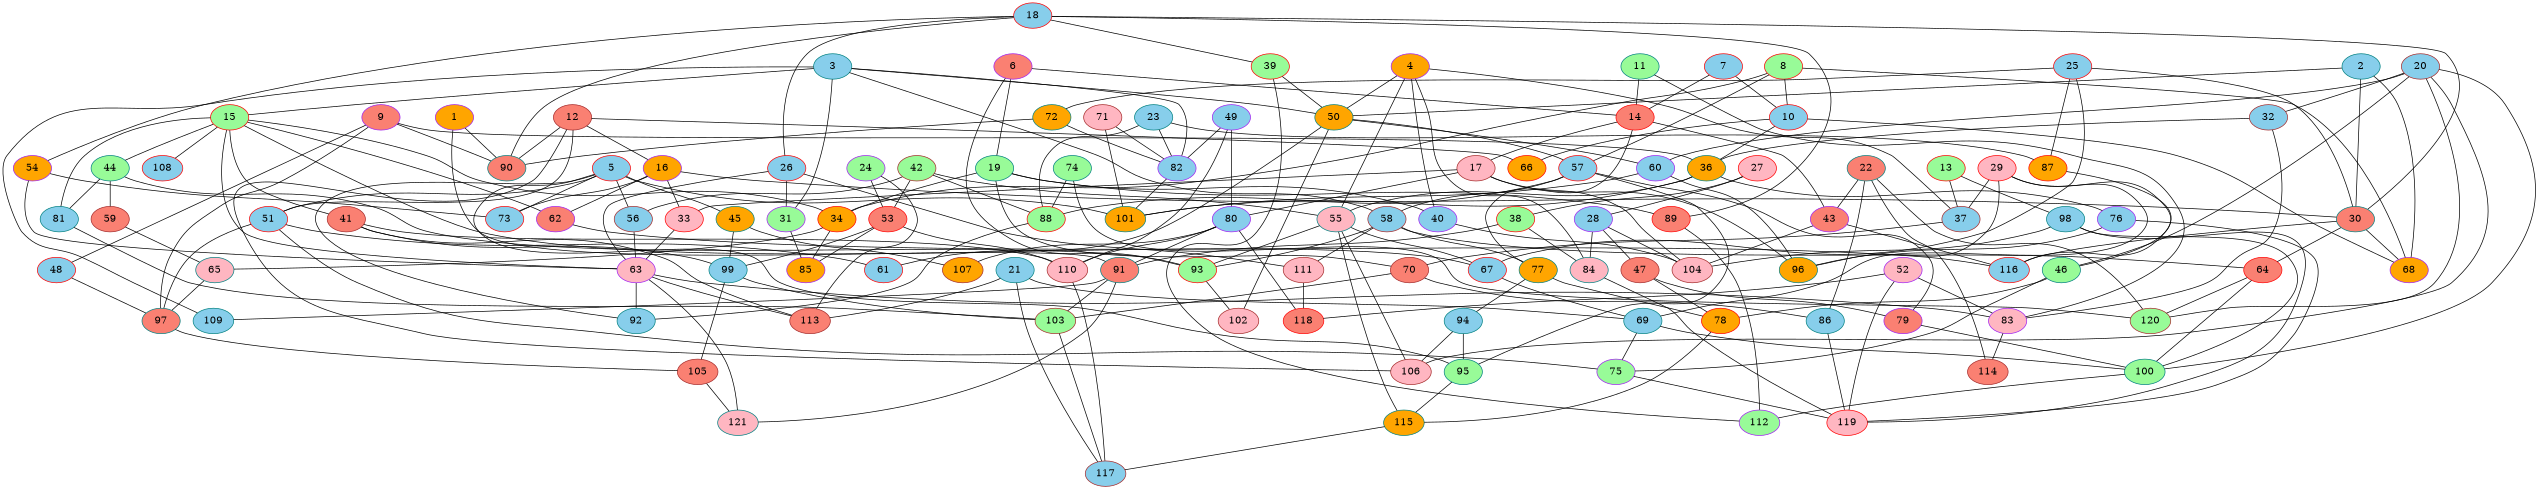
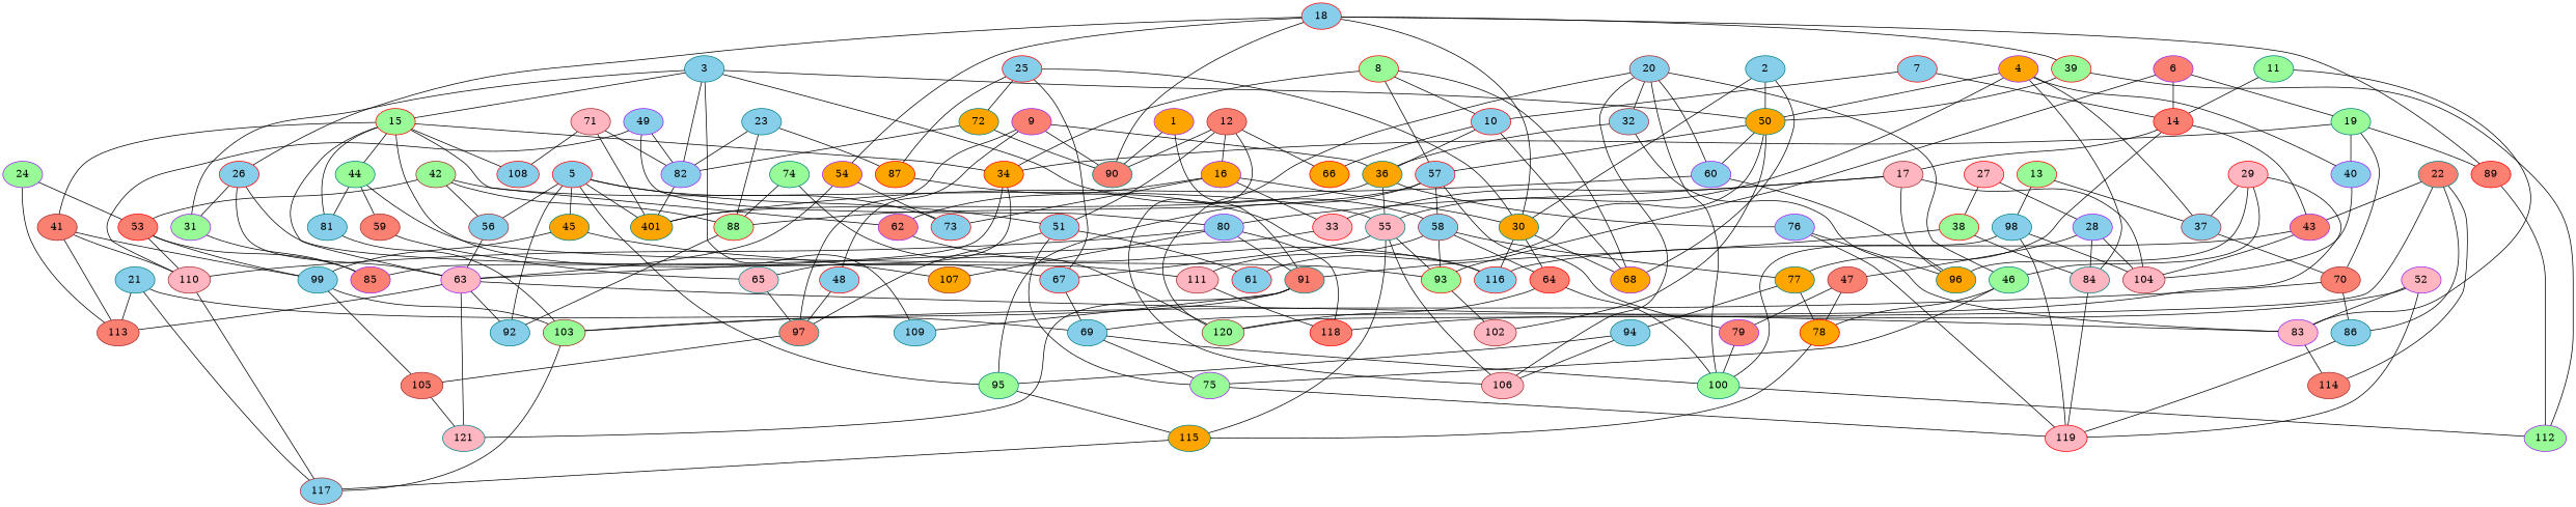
  graph {
    node [color=teal fillcolor=skyblue style=filled]
    1 [color=purple fillcolor=orange]
    90 [fillcolor=salmon]
    91 [fillcolor=salmon]
    109
    121 [fillcolor=lightpink]
    103 [color=brown fillcolor=palegreen]
-   30 [fillcolor=salmon]
+   30 [fillcolor=orange]
    2
    50 [fillcolor=orange]
    68 [color=purple fillcolor=orange]
    64 [color=red fillcolor=salmon]
    116 [color=red]
    57 [color=red]
    60 [color=purple]
    61 [color=red]
    102 [color=brown fillcolor=lightpink]
    3
    15 [color=red fillcolor=palegreen]
    31 [color=purple fillcolor=palegreen]
    58 [color=brown]
    82 [color=purple]
    34 [color=red fillcolor=orange]
    41 [color=brown fillcolor=salmon]
    44 [fillcolor=palegreen]
    62 [color=purple fillcolor=salmon]
    63 [color=purple fillcolor=lightpink]
    67 [color=red]
    81
    108 [color=red]
-   85 [color=purple fillcolor=orange]
+   85 [color=purple fillcolor=salmon]
    93 [color=red fillcolor=palegreen]
    77 [fillcolor=orange]
    111 [color=brown fillcolor=lightpink]
-   101 [fillcolor=orange]
+   101 [fillcolor=orange label=401]
    4 [color=purple fillcolor=orange]
    37 [color=brown]
    40 [color=purple]
    55 [fillcolor=lightpink]
    84 [fillcolor=lightpink]
    70 [color=brown fillcolor=salmon]
    104 [color=brown fillcolor=lightpink]
    106 [color=brown fillcolor=lightpink]
    115 [fillcolor=orange]
    119 [color=red fillcolor=lightpink]
    5 [color=red]
    45 [fillcolor=orange]
    51 [color=red]
    56 [color=brown]
    73 [color=red]
    92
    95 [fillcolor=palegreen]
    99
    107 [color=brown fillcolor=orange]
    97 [fillcolor=salmon]
    75 [color=purple fillcolor=palegreen]
    6 [color=purple fillcolor=salmon]
    14 [color=red fillcolor=salmon]
    19 [fillcolor=palegreen]
    17 [color=brown fillcolor=lightpink]
    43 [color=purple fillcolor=salmon]
    89 [color=red fillcolor=salmon]
    7 [color=red]
    10 [color=red]
    36 [fillcolor=orange]
    66 [color=red fillcolor=orange]
    8 [color=red fillcolor=palegreen]
    65 [fillcolor=lightpink]
    88 [color=red fillcolor=palegreen]
    79 [color=purple fillcolor=salmon]
    9 [color=purple fillcolor=salmon]
    48 [color=red]
    76 [color=purple]
    105 [color=brown fillcolor=salmon]
    11 [fillcolor=palegreen]
    83 [color=purple fillcolor=lightpink]
    114 [color=brown fillcolor=salmon]
    12 [color=brown fillcolor=salmon]
    16 [color=purple fillcolor=orange]
    33 [color=red fillcolor=lightpink]
    13 [color=red fillcolor=palegreen]
    98
    100 [fillcolor=palegreen]
    80 [color=purple]
    96 [fillcolor=orange]
    78 [color=red fillcolor=orange]
    94
    113 [color=brown fillcolor=salmon]
    110 [color=brown fillcolor=lightpink]
    59 [color=brown fillcolor=salmon]
    69
    118 [color=red fillcolor=salmon]
    18 [color=red]
    26 [color=red]
    39 [color=red fillcolor=palegreen]
    54 [color=purple fillcolor=orange]
    112 [color=purple fillcolor=palegreen]
    86
    20 [color=brown]
    32 [color=brown]
    46 [fillcolor=palegreen]
    120 [color=brown fillcolor=palegreen]
    21
    117 [color=brown]
    22 [fillcolor=salmon]
    23
    87 [color=red fillcolor=orange]
    24 [color=purple fillcolor=palegreen]
    53 [color=red fillcolor=salmon]
    25 [color=red]
    72 [fillcolor=orange]
    27 [color=red fillcolor=lightpink]
    28 [color=purple]
    38 [color=red fillcolor=palegreen]
    47 [color=brown fillcolor=salmon]
    29 [color=red fillcolor=lightpink]
    42 [color=brown fillcolor=palegreen]
    49 [color=purple]
    52 [color=purple fillcolor=lightpink]
    71 [color=brown fillcolor=lightpink]
    74 [fillcolor=palegreen]
    1 -- 90
    1 -- 91
    91 -- 109
    91 -- 121
    91 -- 103
    103 -- 117
    30 -- 68
    30 -- 64
    30 -- 116
    2 -- 30
    2 -- 50
    2 -- 68
    50 -- 57
    50 -- 60
    50 -- 61
    50 -- 102
    64 -- 100
    64 -- 120
    57 -- 58
    57 -- 95
    57 -- 88
    57 -- 79
    60 -- 101
    60 -- 96
    3 -- 109
    3 -- 50
    3 -- 15
    3 -- 31
    3 -- 58
    3 -- 82
    15 -- 34
    15 -- 41
    15 -- 44
    15 -- 62
    15 -- 63
    15 -- 67
    15 -- 81
    15 -- 108
    31 -- 85
    58 -- 64
    58 -- 93
    58 -- 77
    58 -- 111
    82 -- 101
    34 -- 85
    34 -- 65
    41 -- 99
    41 -- 113
    41 -- 110
    44 -- 81
    44 -- 93
    44 -- 59
    62 -- 116
    63 -- 121
    63 -- 92
    63 -- 83
    63 -- 113
    67 -- 69
    81 -- 103
    93 -- 102
    77 -- 78
    77 -- 94
    111 -- 118
    4 -- 50
    4 -- 37
    4 -- 40
    4 -- 55
    4 -- 84
    37 -- 70
    40 -- 104
    55 -- 67
    55 -- 93
    55 -- 106
    55 -- 115
    84 -- 119
    70 -- 103
    70 -- 86
    115 -- 117
    5 -- 101
    5 -- 45
    5 -- 51
    5 -- 56
    5 -- 73
    5 -- 92
    5 -- 95
    45 -- 99
    45 -- 107
    51 -- 61
    51 -- 97
    51 -- 75
    56 -- 63
    95 -- 115
    99 -- 103
    99 -- 105
    97 -- 105
    75 -- 119
    6 -- 93
    6 -- 14
    6 -- 19
    14 -- 77
    14 -- 17
    14 -- 43
    19 -- 34
    19 -- 40
    19 -- 70
    19 -- 89
    17 -- 104
    17 -- 33
    17 -- 80
    17 -- 96
    43 -- 116
    43 -- 104
    89 -- 112
    7 -- 14
    7 -- 10
    10 -- 68
    10 -- 36
    10 -- 66
    36 -- 101
    36 -- 55
    36 -- 76
    8 -- 68
    8 -- 57
    8 -- 34
    8 -- 10
    65 -- 97
    88 -- 92
    79 -- 100
    9 -- 90
    9 -- 97
    9 -- 36
    9 -- 48
    48 -- 97
    76 -- 119
    76 -- 96
    105 -- 121
    11 -- 14
    11 -- 83
    83 -- 114
    12 -- 90
    12 -- 106
    12 -- 51
    12 -- 66
    12 -- 16
    16 -- 30
    16 -- 62
    16 -- 73
    16 -- 33
    33 -- 63
    13 -- 37
    13 -- 98
    98 -- 104
    98 -- 119
    98 -- 100
    100 -- 112
    80 -- 91
    80 -- 107
    80 -- 110
    80 -- 118
    78 -- 115
    94 -- 106
    94 -- 95
    110 -- 117
    59 -- 65
    69 -- 75
    69 -- 100
    18 -- 90
    18 -- 30
    18 -- 89
    18 -- 26
    18 -- 39
    18 -- 54
    26 -- 31
    26 -- 63
    26 -- 111
    39 -- 50
    39 -- 112
    54 -- 63
    54 -- 73
    86 -- 119
    20 -- 60
    20 -- 106
    20 -- 100
    20 -- 32
    20 -- 46
    20 -- 120
    32 -- 36
    32 -- 83
    46 -- 75
    46 -- 78
    21 -- 113
    21 -- 69
    21 -- 117
    22 -- 43
    22 -- 114
    22 -- 86
    22 -- 120
    23 -- 82
    23 -- 88
    23 -- 87
    87 -- 116
    24 -- 113
    24 -- 53
    53 -- 85
    53 -- 99
    53 -- 110
    25 -- 30
    25 -- 67
    25 -- 87
    25 -- 72
    72 -- 90
    72 -- 82
    27 -- 28
    27 -- 38
    28 -- 84
    28 -- 104
    28 -- 47
    38 -- 91
    38 -- 84
    47 -- 79
    47 -- 78
    29 -- 37
    29 -- 96
    29 -- 69
    29 -- 46
    42 -- 55
    42 -- 56
    42 -- 88
    42 -- 53
    49 -- 82
    49 -- 80
    49 -- 110
    52 -- 119
    52 -- 83
    52 -- 118
    71 -- 82
+   71 -- 108
    71 -- 101
    74 -- 88
    74 -- 120
  }
